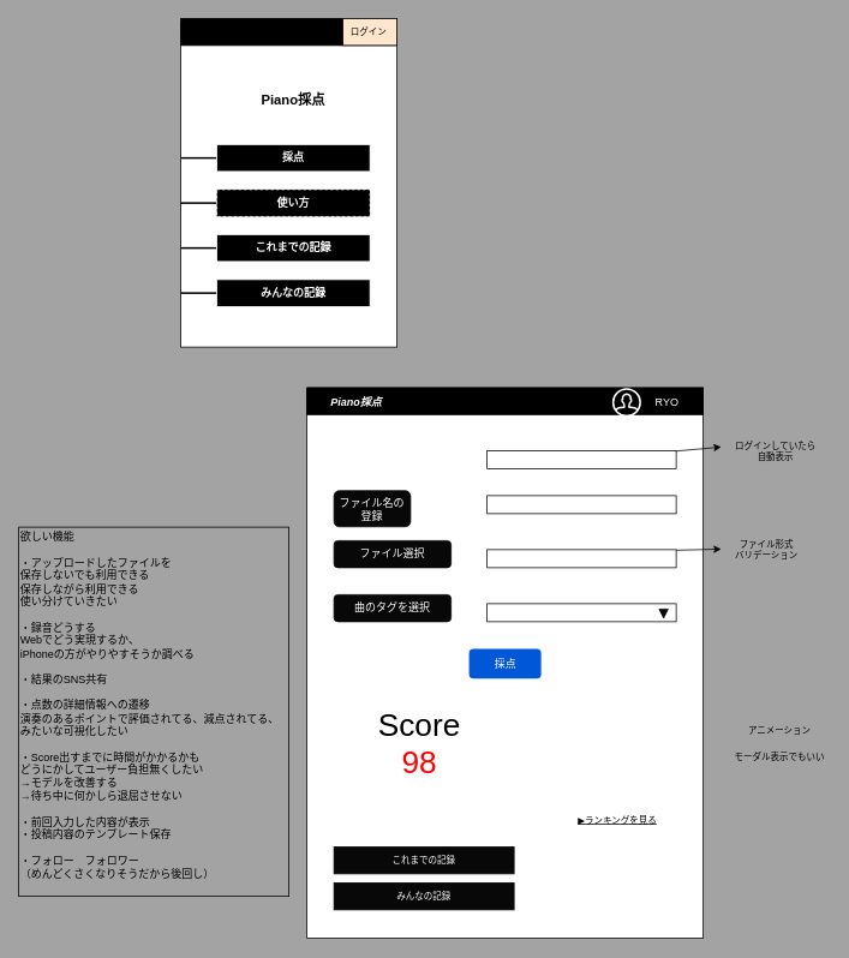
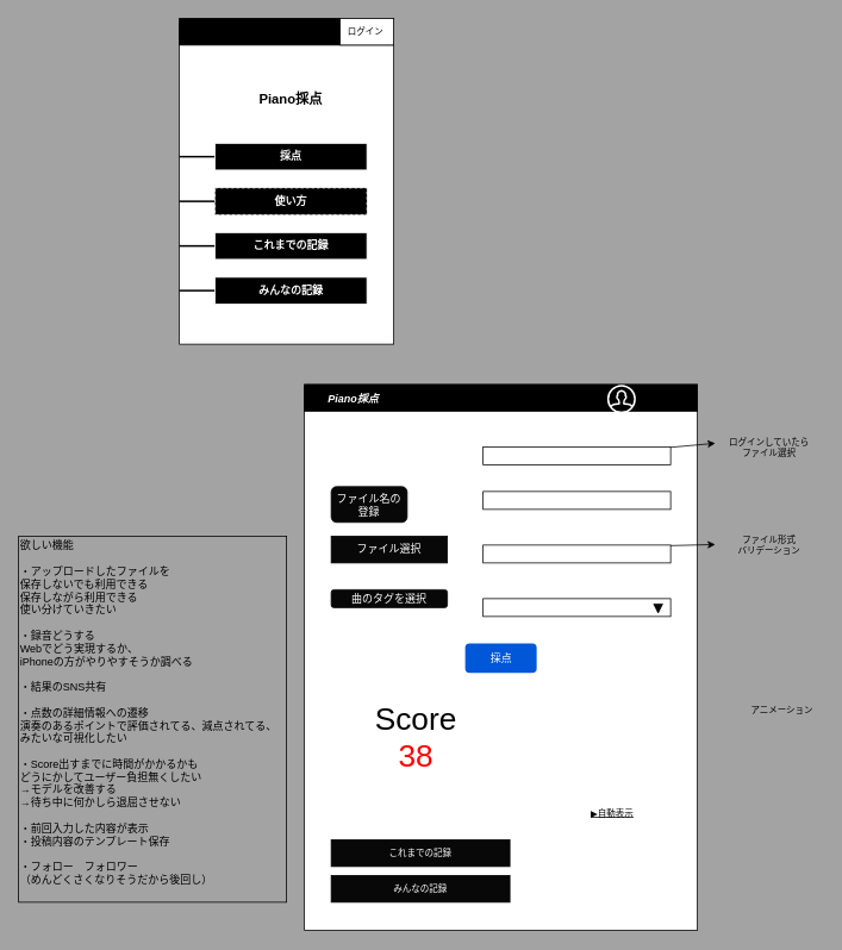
  <mxCell id="0" />
  <mxCell id="1" parent="0" />
  <mxCell id="2" value="" style="rounded=0;whiteSpace=wrap;html=1;" parent="1" vertex="1"><mxGeometry x="200" y="25" width="240" height="360" as="geometry" /></mxCell>
  <mxCell id="3" value="&lt;b&gt;&lt;font style=&quot;font-size: 15px&quot;&gt;Piano採点&lt;/font&gt;&lt;/b&gt;" style="text;html=1;strokeColor=none;fillColor=none;align=center;verticalAlign=middle;whiteSpace=wrap;rounded=0;" parent="1" vertex="1"><mxGeometry x="265" y="80" width="120" height="60" as="geometry" /></mxCell>
  <mxCell id="4" value="" style="rounded=0;whiteSpace=wrap;html=1;fillColor=#000000;" parent="1" vertex="1"><mxGeometry x="200" y="20" width="240" height="30" as="geometry" /></mxCell>
  <mxCell id="5" value="" style="group" parent="1" vertex="1" connectable="0"><mxGeometry x="200" y="160" width="210" height="30" as="geometry" /></mxCell>
  <mxCell id="6" value="" style="line;strokeWidth=2;html=1;fillColor=#FFFFFF;" parent="5" vertex="1"><mxGeometry y="10" width="40" height="10" as="geometry" /></mxCell>
  <mxCell id="7" value="&lt;pre&gt;&lt;font style=&quot;font-size: 12px&quot; face=&quot;Georgia&quot;&gt;&lt;b&gt;採点&lt;/b&gt;&lt;/font&gt;&lt;/pre&gt;" style="rounded=0;whiteSpace=wrap;html=1;fillColor=#000000;strokeColor=#FFFFFF;fontColor=#FFFFFF;" parent="5" vertex="1"><mxGeometry x="40" width="170" height="30" as="geometry" /></mxCell>
  <mxCell id="8" value="" style="group" parent="1" vertex="1" connectable="0"><mxGeometry x="200" y="210" width="210" height="30" as="geometry" /></mxCell>
  <mxCell id="9" value="" style="line;strokeWidth=2;html=1;fillColor=#FFFFFF;" parent="8" vertex="1"><mxGeometry y="10" width="40" height="10" as="geometry" /></mxCell>
  <mxCell id="10" value="&lt;b&gt;&lt;font face=&quot;Garamond&quot;&gt;使い方&lt;/font&gt;&lt;/b&gt;" style="rounded=0;whiteSpace=wrap;html=1;fillColor=#000000;strokeColor=#FFFFFF;fontColor=#FFFFFF;dashed=1;" parent="8" vertex="1"><mxGeometry x="40" width="170" height="30" as="geometry" /></mxCell>
  <mxCell id="11" value="" style="rounded=0;whiteSpace=wrap;html=1;" parent="1" vertex="1"><mxGeometry x="340" y="431.5" width="440" height="610" as="geometry" /></mxCell>
- <mxCell id="12" value="ファイル選択" style="rounded=1;whiteSpace=wrap;html=1;fontColor=#FFFFFF;fillColor=#080808;" parent="1" vertex="1"><mxGeometry x="370" y="600" width="130" height="30" as="geometry" /></mxCell>
+ <mxCell id="12" value="ファイル選択" style="whiteSpace=wrap;html=1;fontColor=#FFFFFF;fillColor=#080808;rounded=0;" parent="1" vertex="1"><mxGeometry x="370" y="600" width="130" height="30" as="geometry" /></mxCell>
  <mxCell id="13" value="ファイル名の登録" style="rounded=1;whiteSpace=wrap;html=1;fillColor=#080808;fontColor=#FFFFFF;" parent="1" vertex="1"><mxGeometry x="370" y="544.5" width="85" height="40" as="geometry" /></mxCell>
- <mxCell id="14" value="曲のタグを選択" style="rounded=1;whiteSpace=wrap;html=1;fillColor=#080808;fontColor=#FFFFFF;" parent="1" vertex="1"><mxGeometry x="370" y="660" width="130" height="30" as="geometry" /></mxCell>
+ <mxCell id="14" value="曲のタグを選択" style="rounded=1;whiteSpace=wrap;html=1;fillColor=#080808;fontColor=#FFFFFF;" parent="1" vertex="1"><mxGeometry x="370" y="660" width="130" height="20" as="geometry" /></mxCell>
  <mxCell id="15" value="" style="rounded=0;whiteSpace=wrap;html=1;" parent="1" vertex="1"><mxGeometry x="540" y="500" width="210" height="20" as="geometry" /></mxCell>
  <mxCell id="16" value="" style="rounded=0;whiteSpace=wrap;html=1;" parent="1" vertex="1"><mxGeometry x="540" y="550" width="210" height="20" as="geometry" /></mxCell>
  <mxCell id="17" value="" style="rounded=0;whiteSpace=wrap;html=1;" parent="1" vertex="1"><mxGeometry x="540" y="610" width="210" height="20" as="geometry" /></mxCell>
  <mxCell id="18" value="" style="rounded=0;whiteSpace=wrap;html=1;" parent="1" vertex="1"><mxGeometry x="540" y="670" width="210" height="20" as="geometry" /></mxCell>
  <mxCell id="19" value="" style="verticalLabelPosition=bottom;verticalAlign=top;html=1;shape=mxgraph.basic.acute_triangle;dx=0.5;rotation=-180;labelBackgroundColor=none;fillColor=#080808;" parent="1" vertex="1"><mxGeometry x="731" y="676" width="10" height="10" as="geometry" /></mxCell>
  <mxCell id="20" value="採点" style="rounded=1;fillColor=#0057D8;align=center;strokeColor=none;html=1;fontColor=#ffffff;fontSize=12;labelBackgroundColor=none;" parent="1" vertex="1"><mxGeometry x="520" y="720" width="80" height="33" as="geometry" /></mxCell>
- <mxCell id="21" value="&lt;font style=&quot;font-size: 35px;&quot;&gt;Score&lt;br style=&quot;font-size: 35px;&quot;&gt;&lt;font color=&quot;#ff0000&quot; style=&quot;font-size: 35px;&quot;&gt;98&lt;/font&gt;&lt;/font&gt;" style="text;html=1;strokeColor=none;fillColor=none;align=center;verticalAlign=middle;whiteSpace=wrap;rounded=0;labelBackgroundColor=none;fontSize=35;" parent="1" vertex="1"><mxGeometry x="380" y="780" width="170" height="90" as="geometry" /></mxCell>
+ <mxCell id="21" value="&lt;font style=&quot;font-size: 35px;&quot;&gt;Score&lt;br style=&quot;font-size: 35px;&quot;&gt;&lt;font color=&quot;#ff0000&quot; style=&quot;font-size: 35px;&quot;&gt;38&lt;/font&gt;&lt;/font&gt;" style="text;html=1;strokeColor=none;fillColor=none;align=center;verticalAlign=middle;whiteSpace=wrap;rounded=0;labelBackgroundColor=none;fontSize=35;" parent="1" vertex="1"><mxGeometry x="380" y="780" width="170" height="90" as="geometry" /></mxCell>
  <mxCell id="22" value="&lt;font style=&quot;font-size: 10px&quot;&gt;これまでの記録&lt;br style=&quot;font-size: 10px&quot;&gt;&lt;/font&gt;" style="rounded=0;whiteSpace=wrap;html=1;labelBackgroundColor=none;fontSize=10;align=center;horizontal=1;verticalAlign=middle;fontColor=#FFFFFF;fillColor=#080808;" parent="1" vertex="1"><mxGeometry x="370" y="940" width="200" height="30" as="geometry" /></mxCell>
  <mxCell id="23" value="&lt;font style=&quot;font-size: 10px&quot;&gt;みんなの記録&lt;br style=&quot;font-size: 10px&quot;&gt;&lt;/font&gt;" style="rounded=0;whiteSpace=wrap;html=1;labelBackgroundColor=none;fontSize=10;align=center;horizontal=1;verticalAlign=middle;fillColor=#080808;fontColor=#FFFFFF;" parent="1" vertex="1"><mxGeometry x="370" y="980" width="200" height="30" as="geometry" /></mxCell>
- <mxCell id="24" value="▶︎ランキングを見る" style="text;html=1;strokeColor=none;fillColor=none;align=center;verticalAlign=middle;whiteSpace=wrap;rounded=0;labelBackgroundColor=none;fontSize=10;fontStyle=4" parent="1" vertex="1"><mxGeometry x="630" y="900" width="110" height="20" as="geometry" /></mxCell>
+ <mxCell id="24" value="▶︎自動表示" style="text;html=1;strokeColor=none;fillColor=none;align=center;verticalAlign=middle;whiteSpace=wrap;rounded=0;labelBackgroundColor=none;fontSize=10;fontStyle=4" parent="1" vertex="1"><mxGeometry x="630" y="900" width="110" height="20" as="geometry" /></mxCell>
  <mxCell id="25" value="" style="endArrow=classic;html=1;fontSize=10;" parent="1" source="15" edge="1"><mxGeometry width="50" height="50" relative="1" as="geometry"><mxPoint x="840" y="540" as="sourcePoint" /><mxPoint x="800" y="496" as="targetPoint" /></mxGeometry></mxCell>
- <mxCell id="26" value="ログインしていたら&lt;br&gt;自動表示" style="text;html=1;align=center;verticalAlign=middle;resizable=0;points=[];autosize=1;strokeColor=none;fontSize=10;" parent="1" vertex="1"><mxGeometry x="810" y="485" width="100" height="30" as="geometry" /></mxCell>
+ <mxCell id="26" value="ログインしていたら&lt;br&gt;ファイル選択" style="text;html=1;align=center;verticalAlign=middle;resizable=0;points=[];autosize=1;strokeColor=none;fontSize=10;" parent="1" vertex="1"><mxGeometry x="810" y="485" width="100" height="30" as="geometry" /></mxCell>
  <mxCell id="27" value="" style="endArrow=classic;html=1;fontSize=10;" parent="1" edge="1"><mxGeometry width="50" height="50" relative="1" as="geometry"><mxPoint x="750" y="610.64" as="sourcePoint" /><mxPoint x="800" y="609.35" as="targetPoint" /></mxGeometry></mxCell>
- <mxCell id="28" value="ファイル形式&lt;br&gt;バリデーション" style="text;html=1;align=center;verticalAlign=middle;resizable=0;points=[];autosize=1;strokeColor=none;fontSize=10;" parent="1" vertex="1"><mxGeometry x="805" y="595" width="90" height="30" as="geometry" /></mxCell>
+ <mxCell id="28" value="ファイル形式&lt;br&gt;バリデーション" style="text;html=1;align=center;verticalAlign=middle;resizable=0;points=[];autosize=1;strokeColor=none;fontSize=10;" parent="1" vertex="1"><mxGeometry x="815" y="595" width="90" height="30" as="geometry" /></mxCell>
  <mxCell id="29" value="" style="group" parent="1" vertex="1" connectable="0"><mxGeometry x="200" y="260" width="210" height="30" as="geometry" /></mxCell>
  <mxCell id="30" value="" style="line;strokeWidth=2;html=1;fillColor=#FFFFFF;" parent="29" vertex="1"><mxGeometry y="10" width="40" height="10" as="geometry" /></mxCell>
  <mxCell id="31" value="&lt;font face=&quot;Garamond&quot;&gt;&lt;b&gt;これまでの記録&lt;/b&gt;&lt;/font&gt;" style="rounded=0;whiteSpace=wrap;html=1;fillColor=#000000;strokeColor=#FFFFFF;fontColor=#FFFFFF;" parent="29" vertex="1"><mxGeometry x="40" width="170" height="30" as="geometry" /></mxCell>
  <mxCell id="32" value="" style="group" parent="1" vertex="1" connectable="0"><mxGeometry x="200" y="310" width="210" height="30" as="geometry" /></mxCell>
  <mxCell id="33" value="" style="line;strokeWidth=2;html=1;fillColor=#FFFFFF;" parent="32" vertex="1"><mxGeometry y="10" width="40" height="10" as="geometry" /></mxCell>
  <mxCell id="34" value="&lt;font face=&quot;Garamond&quot;&gt;&lt;b&gt;みんなの記録&lt;/b&gt;&lt;/font&gt;" style="rounded=0;whiteSpace=wrap;html=1;fillColor=#000000;strokeColor=#FFFFFF;fontColor=#FFFFFF;" parent="32" vertex="1"><mxGeometry x="40" width="170" height="30" as="geometry" /></mxCell>
- <mxCell id="35" value="アニメーション" style="text;html=1;strokeColor=none;fillColor=none;align=center;verticalAlign=middle;whiteSpace=wrap;rounded=0;labelBackgroundColor=none;fontSize=10;fontColor=none;" parent="1" vertex="1"><mxGeometry x="810" y="800" width="110" height="20" as="geometry" /></mxCell>
- <mxCell id="36" value="モーダル表示でもいい" style="text;html=1;strokeColor=none;fillColor=none;align=center;verticalAlign=middle;whiteSpace=wrap;rounded=0;labelBackgroundColor=none;fontSize=10;fontColor=none;" parent="1" vertex="1"><mxGeometry x="810" y="830" width="110" height="20" as="geometry" /></mxCell>
- <mxCell id="37" value="ログイン&amp;nbsp;" style="rounded=0;whiteSpace=wrap;html=1;labelBackgroundColor=none;fontSize=10;align=center;fillColor=#ffe6cc;" parent="1" vertex="1"><mxGeometry x="380" y="20" width="60" height="30" as="geometry" /></mxCell>
+ <mxCell id="35" value="アニメーション" style="text;html=1;strokeColor=none;fillColor=none;align=center;verticalAlign=middle;whiteSpace=wrap;rounded=0;labelBackgroundColor=none;fontSize=10;fontColor=none;" parent="1" vertex="1"><mxGeometry x="820" y="785" width="110" height="20" as="geometry" /></mxCell>
+ <mxCell id="37" value="ログイン&amp;nbsp;" style="rounded=0;whiteSpace=wrap;html=1;labelBackgroundColor=none;fontSize=10;align=center;" parent="1" vertex="1"><mxGeometry x="380" y="20" width="60" height="30" as="geometry" /></mxCell>
  <mxCell id="38" value="" style="rounded=0;whiteSpace=wrap;html=1;fillColor=#000000;" parent="1" vertex="1"><mxGeometry x="340" y="430" width="440" height="30" as="geometry" /></mxCell>
  <mxCell id="39" value="" style="html=1;verticalLabelPosition=bottom;align=center;labelBackgroundColor=#ffffff;verticalAlign=top;strokeWidth=2;shadow=0;dashed=0;shape=mxgraph.ios7.icons.user;fontSize=10;fontColor=none;fillColor=none;strokeColor=#FFFFFF;" parent="1" vertex="1"><mxGeometry x="680" y="431.5" width="30" height="30" as="geometry" /></mxCell>
- <mxCell id="40" value="&lt;font style=&quot;font-size: 12px&quot; color=&quot;#ffffff&quot;&gt;RYO&lt;/font&gt;" style="text;html=1;strokeColor=none;fillColor=none;align=center;verticalAlign=middle;whiteSpace=wrap;rounded=0;labelBackgroundColor=none;fontSize=26;fontColor=#000000;" parent="1" vertex="1"><mxGeometry x="720" y="431.5" width="40" height="20" as="geometry" /></mxCell>
  <mxCell id="41" value="&lt;font style=&quot;font-size: 12px&quot; color=&quot;#ffffff&quot;&gt;Piano採点&lt;/font&gt;" style="text;html=1;strokeColor=none;fillColor=none;align=center;verticalAlign=middle;whiteSpace=wrap;rounded=0;labelBackgroundColor=none;fontSize=26;fontColor=#000000;fontStyle=3" parent="1" vertex="1"><mxGeometry x="360" y="431.5" width="70" height="20" as="geometry" /></mxCell>
- <mxCell id="42" value="欲しい機能&lt;br&gt;&lt;br&gt;・アップロードしたファイルを&lt;br&gt;保存しないでも利用できる&lt;br&gt;保存しながら利用できる&lt;br&gt;使い分けていきたい&lt;br&gt;&lt;br&gt;・録音どうする&lt;br&gt;Webでどう実現するか、&lt;br&gt;iPhoneの方がやりやすそうか調べる&lt;br&gt;&lt;br&gt;・結果のSNS共有&lt;br&gt;&lt;br&gt;・点数の詳細情報への遷移&lt;br&gt;演奏のあるポイントで評価されてる、減点されてる、みたいな可視化したい&lt;br&gt;&lt;br&gt;・Score出すまでに時間がかかるかも&lt;br&gt;どうにかしてユーザー負担無くしたい&lt;br&gt;→モデルを改善する&lt;br&gt;→待ち中に何かしら退屈させない&lt;br&gt;&lt;br&gt;・前回入力した内容が表示&lt;br&gt;・投稿内容のテンプレート保存&lt;br&gt;&lt;br&gt;・フォロー　フォロワー&lt;br&gt;（めんどくさくなりそうだから後回し）&lt;br&gt;&lt;br&gt;" style="text;html=1;fillColor=none;align=left;verticalAlign=middle;whiteSpace=wrap;rounded=0;strokeColor=#000000;" parent="1" vertex="1"><mxGeometry x="20" y="585" width="300" height="410" as="geometry" /></mxCell>
+ <mxCell id="42" value="欲しい機能&lt;br&gt;&lt;br&gt;・アップロードしたファイルを&lt;br&gt;保存しないでも利用できる&lt;br&gt;保存しながら利用できる&lt;br&gt;使い分けていきたい&lt;br&gt;&lt;br&gt;・録音どうする&lt;br&gt;Webでどう実現するか、&lt;br&gt;iPhoneの方がやりやすそうか調べる&lt;br&gt;&lt;br&gt;・結果のSNS共有&lt;br&gt;&lt;br&gt;・点数の詳細情報への遷移&lt;br&gt;演奏のあるポイントで評価されてる、減点されてる、みたいな可視化したい&lt;br&gt;&lt;br&gt;・Score出すまでに時間がかかるかも&lt;br&gt;どうにかしてユーザー負担無くしたい&lt;br&gt;→モデルを改善する&lt;br&gt;→待ち中に何かしら退屈させない&lt;br&gt;&lt;br&gt;・前回入力した内容が表示&lt;br&gt;・投稿内容のテンプレート保存&lt;br&gt;&lt;br&gt;・フォロー　フォロワー&lt;br&gt;（めんどくさくなりそうだから後回し）&lt;br&gt;&lt;br&gt;" style="text;html=1;fillColor=none;align=left;verticalAlign=middle;whiteSpace=wrap;rounded=0;strokeColor=#000000;" parent="1" vertex="1"><mxGeometry x="20" y="600" width="300" height="410" as="geometry" /></mxCell>
